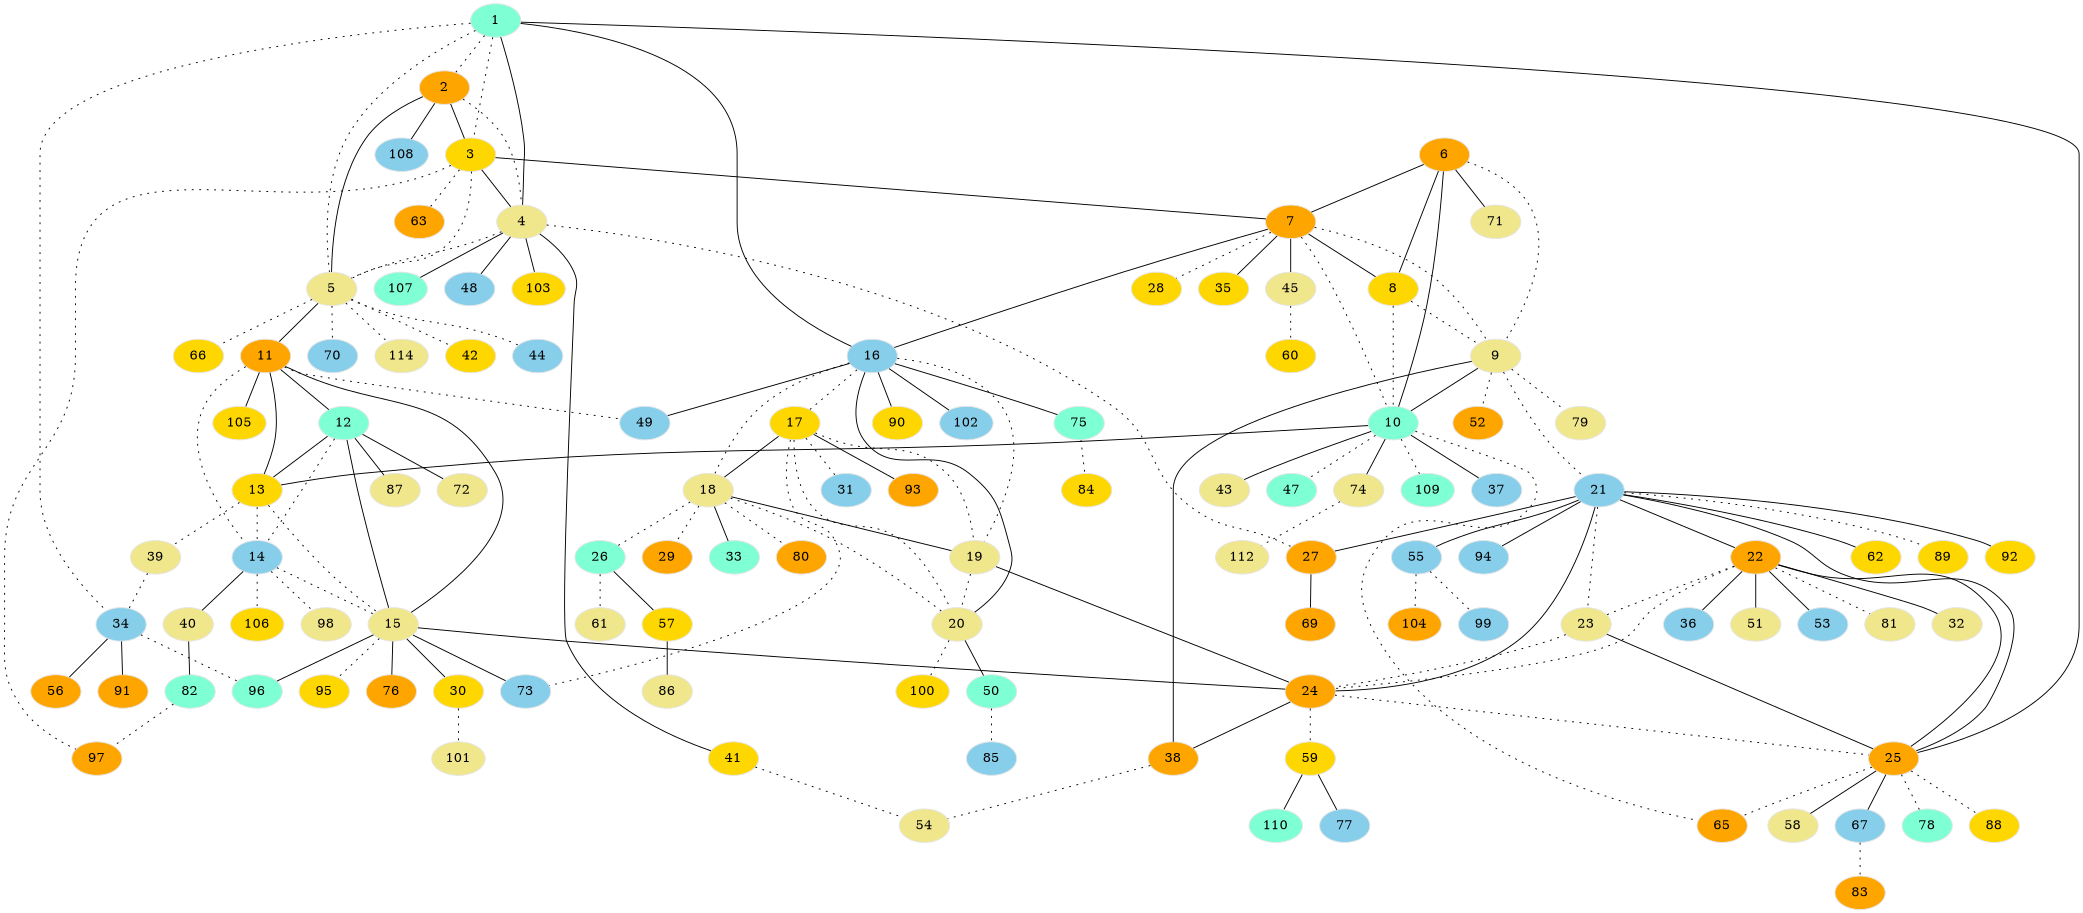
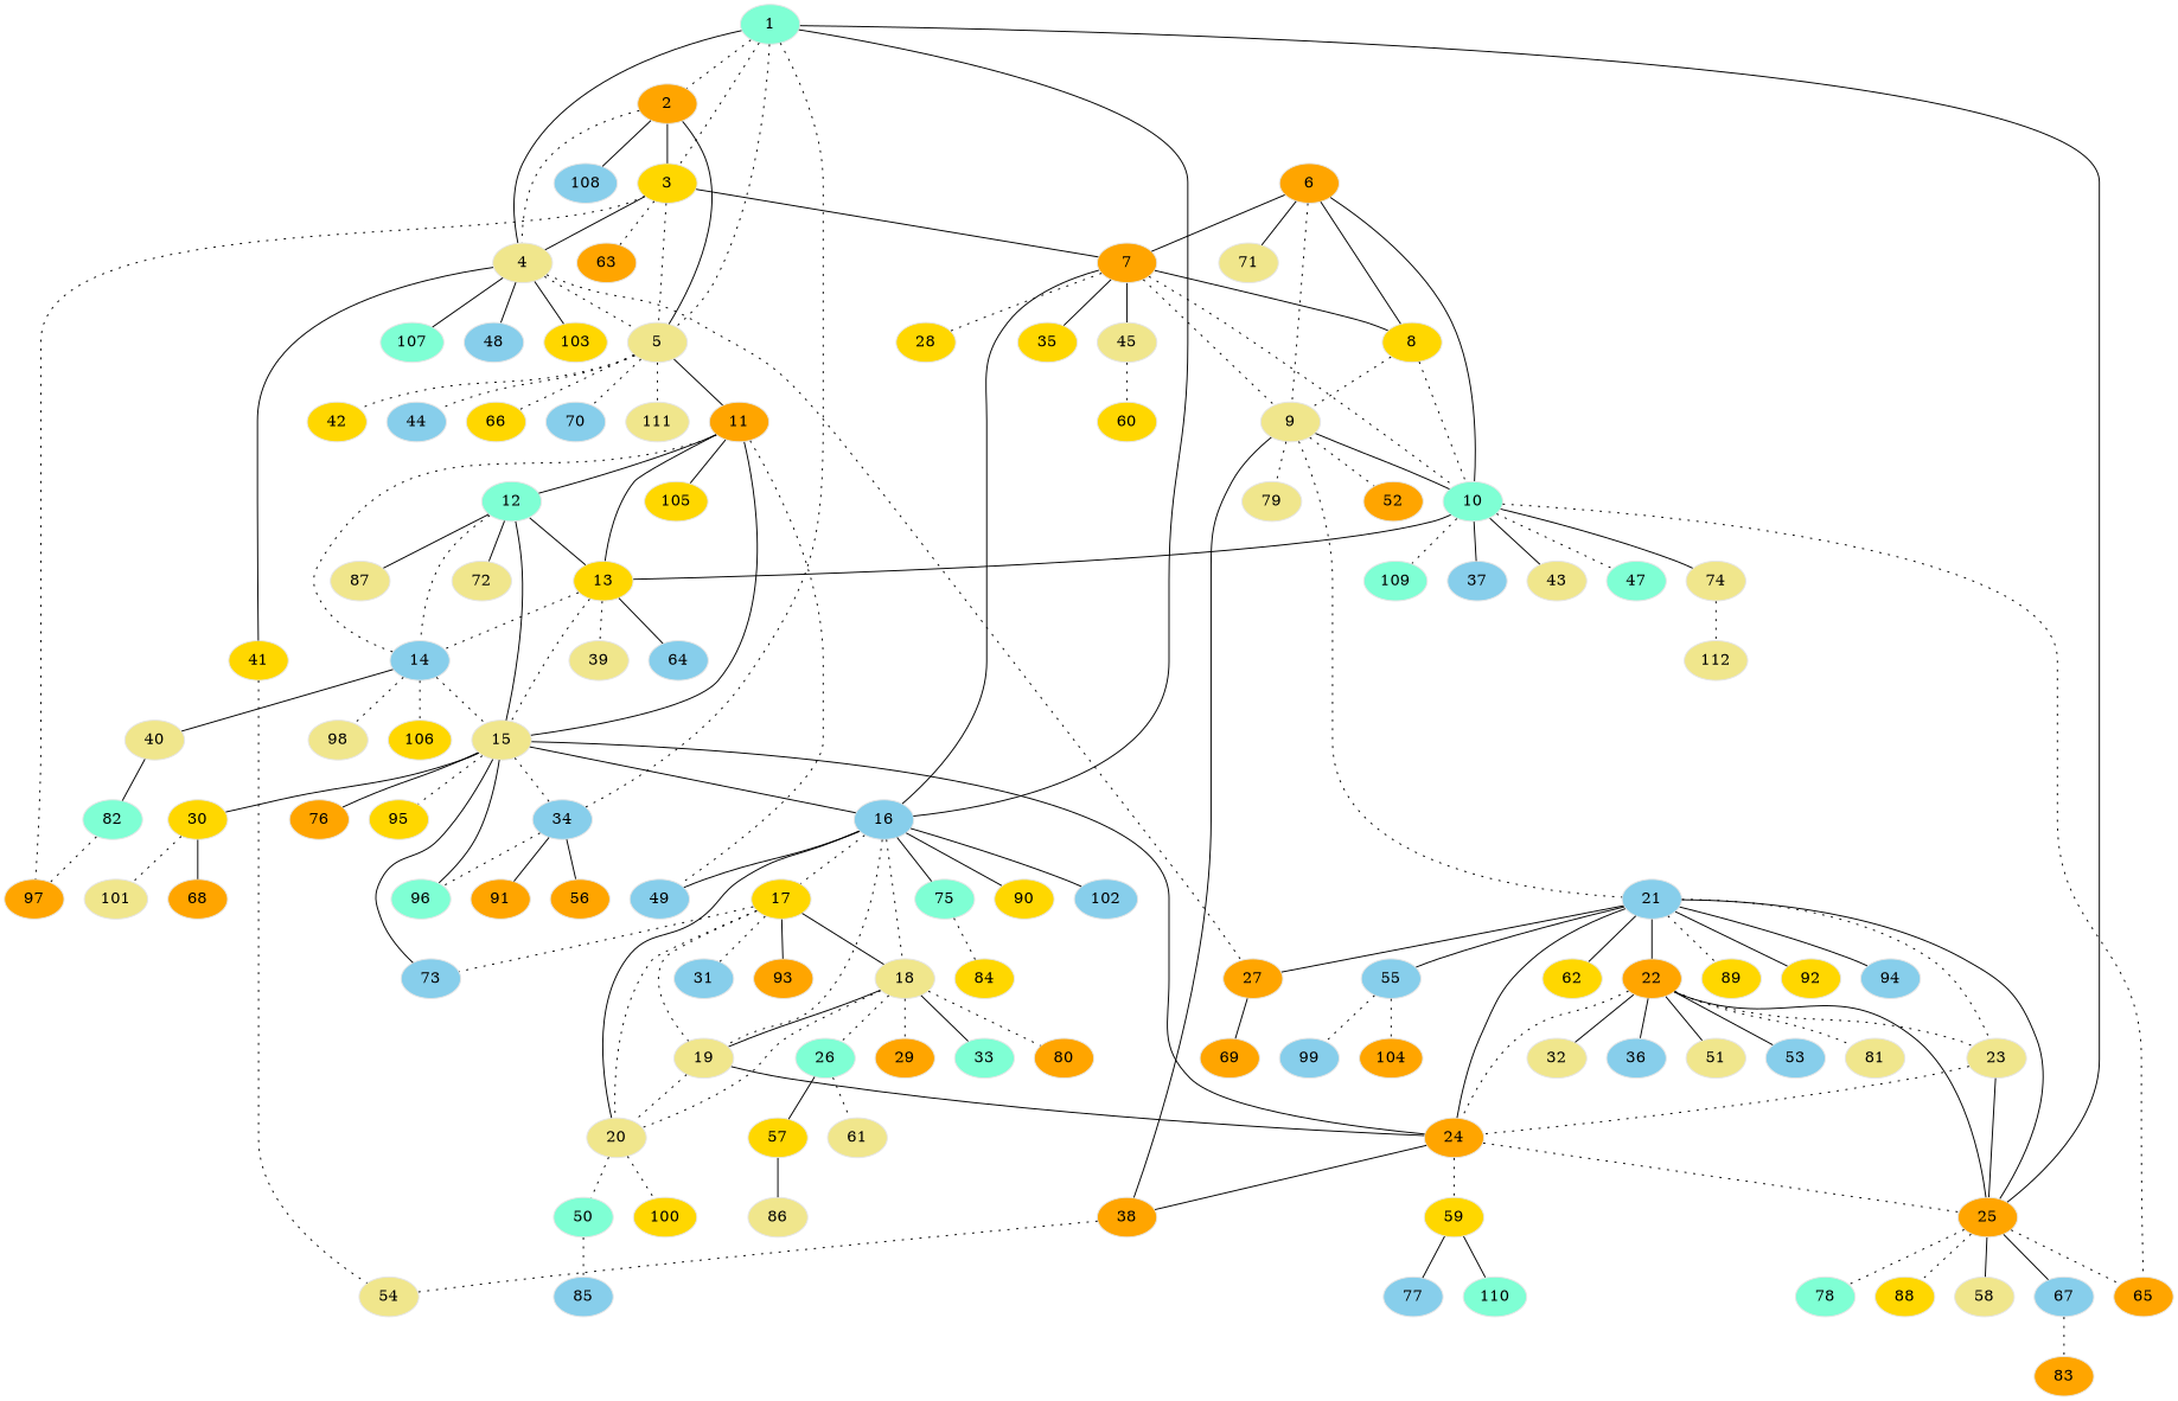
  graph {
    node [color=gray90 fillcolor=khaki style=filled]
    edge [style=solid]
    1 [fillcolor=aquamarine]
    2 [fillcolor=orange]
    3 [fillcolor=gold]
    4
    5
    16 [fillcolor=skyblue]
    25 [fillcolor=orange]
    34 [fillcolor=skyblue]
    108 [fillcolor=skyblue]
    7 [fillcolor=orange]
    63 [fillcolor=orange]
    97 [fillcolor=orange]
    27 [fillcolor=orange]
    41 [fillcolor=gold]
    48 [fillcolor=skyblue]
    103 [fillcolor=gold]
    107 [fillcolor=aquamarine]
    11 [fillcolor=orange]
    42 [fillcolor=gold]
    44 [fillcolor=skyblue]
    66 [fillcolor=gold]
    70 [fillcolor=skyblue]
-   111 [label=114]
+   111
    49 [fillcolor=skyblue]
    17 [fillcolor=gold]
    18
    19
    20
    75 [fillcolor=aquamarine]
    90 [fillcolor=gold]
    102 [fillcolor=skyblue]
    65 [fillcolor=orange]
    58
    67 [fillcolor=skyblue]
    78 [fillcolor=aquamarine]
    88 [fillcolor=gold]
    96 [fillcolor=aquamarine]
    56 [fillcolor=orange]
    91 [fillcolor=orange]
    8 [fillcolor=gold]
    9
    10 [fillcolor=aquamarine]
    28 [fillcolor=gold]
    35 [fillcolor=gold]
    45
    69 [fillcolor=orange]
    54
    13 [fillcolor=gold]
    12 [fillcolor=aquamarine]
    14 [fillcolor=skyblue]
    15
    105 [fillcolor=gold]
    6 [fillcolor=orange]
    71
    21 [fillcolor=skyblue]
    38 [fillcolor=orange]
    52 [fillcolor=orange]
    79
    37 [fillcolor=skyblue]
    43
    47 [fillcolor=aquamarine]
    74
    109 [fillcolor=aquamarine]
    60 [fillcolor=gold]
    24 [fillcolor=orange]
    22 [fillcolor=orange]
    23
    55 [fillcolor=skyblue]
    62 [fillcolor=gold]
    89 [fillcolor=gold]
    92 [fillcolor=gold]
    94 [fillcolor=skyblue]
    39
+   64 [fillcolor=skyblue]
    112
    72
    87
    40
    98
    106 [fillcolor=gold]
    30 [fillcolor=gold]
    73 [fillcolor=skyblue]
    76 [fillcolor=orange]
    95 [fillcolor=gold]
    82 [fillcolor=aquamarine]
    59 [fillcolor=gold]
+   68 [fillcolor=orange]
    101
    31 [fillcolor=skyblue]
    93 [fillcolor=orange]
    26 [fillcolor=aquamarine]
    29 [fillcolor=orange]
    33 [fillcolor=aquamarine]
    80 [fillcolor=orange]
    50 [fillcolor=aquamarine]
    100 [fillcolor=gold]
    84 [fillcolor=gold]
    57 [fillcolor=gold]
    61
    85 [fillcolor=skyblue]
    32
    36 [fillcolor=skyblue]
    51
    53 [fillcolor=skyblue]
    81
    99 [fillcolor=skyblue]
    104 [fillcolor=orange]
    77 [fillcolor=skyblue]
    110 [fillcolor=aquamarine]
    83 [fillcolor=orange]
    86
    1 -- 2 [style=dotted]
    1 -- 3 [style=dotted]
    1 -- 4
    1 -- 5 [style=dotted]
    1 -- 16
    1 -- 25
    1 -- 34 [style=dotted]
    2 -- 3
    2 -- 4 [style=dotted]
    2 -- 5
    2 -- 108
    3 -- 4
    3 -- 5 [style=dotted]
    3 -- 7
    3 -- 63 [style=dotted]
    3 -- 97 [style=dotted]
    4 -- 5 [style=dotted]
    4 -- 27 [style=dotted]
    4 -- 41
    4 -- 48
    4 -- 103
    4 -- 107
    5 -- 11
    5 -- 42 [style=dotted]
    5 -- 44 [style=dotted]
    5 -- 66 [style=dotted]
    5 -- 70 [style=dotted]
    5 -- 111 [style=dotted]
    16 -- 49
    16 -- 17 [style=dotted]
    16 -- 18 [style=dotted]
    16 -- 19 [style=dotted]
    16 -- 20
    16 -- 75
    16 -- 90
    16 -- 102
    25 -- 65 [style=dotted]
    25 -- 58
    25 -- 67
    25 -- 78 [style=dotted]
    25 -- 88 [style=dotted]
    34 -- 96 [style=dotted]
    34 -- 56
    34 -- 91
    7 -- 16
    7 -- 8
    7 -- 9 [style=dotted]
    7 -- 10 [style=dotted]
    7 -- 28 [style=dotted]
    7 -- 35
    7 -- 45
    27 -- 69
    41 -- 54 [style=dotted]
    11 -- 49 [style=dotted]
    11 -- 13
    11 -- 12
    11 -- 14 [style=dotted]
    11 -- 15
    11 -- 105
    17 -- 18
    17 -- 19 [style=dotted]
    17 -- 20 [style=dotted]
    17 -- 73 [style=dotted]
    17 -- 31 [style=dotted]
    17 -- 93
    18 -- 19
    18 -- 20 [style=dotted]
    18 -- 26 [style=dotted]
    18 -- 29 [style=dotted]
    18 -- 33
    18 -- 80 [style=dotted]
    19 -- 20 [style=dotted]
    19 -- 24
-   20 -- 50
+   20 -- 50 [style=dotted]
    20 -- 100 [style=dotted]
    75 -- 84 [style=dotted]
    67 -- 83 [style=dotted]
    8 -- 9 [style=dotted]
    8 -- 10 [style=dotted]
    9 -- 10
    9 -- 21 [style=dotted]
    9 -- 38
    9 -- 52 [style=dotted]
    9 -- 79 [style=dotted]
    10 -- 65 [style=dotted]
    10 -- 13
    10 -- 37
    10 -- 43
    10 -- 47 [style=dotted]
    10 -- 74
    10 -- 109 [style=dotted]
    45 -- 60 [style=dotted]
    13 -- 14 [style=dotted]
    13 -- 15 [style=dotted]
    13 -- 39 [style=dotted]
+   13 -- 64
    12 -- 13
    12 -- 14 [style=dotted]
    12 -- 15
    12 -- 72
    12 -- 87
    14 -- 15 [style=dotted]
    14 -- 40
    14 -- 98 [style=dotted]
    14 -- 106 [style=dotted]
-   39 -- 34 [style=dotted]
+   15 -- 16
+   15 -- 34 [style=dotted]
    15 -- 96
    15 -- 24
    15 -- 30
    15 -- 73
    15 -- 76
    15 -- 95 [style=dotted]
    6 -- 7
    6 -- 8
    6 -- 9 [style=dotted]
    6 -- 10
    6 -- 71
    21 -- 25
    21 -- 27
    21 -- 24
    21 -- 22
    21 -- 23 [style=dotted]
    21 -- 55
    21 -- 62
    21 -- 89 [style=dotted]
    21 -- 92
    21 -- 94
    38 -- 54 [style=dotted]
    74 -- 112 [style=dotted]
    24 -- 25 [style=dotted]
    24 -- 38
    24 -- 59 [style=dotted]
    22 -- 25
    22 -- 24 [style=dotted]
    22 -- 23 [style=dotted]
    22 -- 32
    22 -- 36
    22 -- 51
    22 -- 53
    22 -- 81 [style=dotted]
    23 -- 25
    23 -- 24 [style=dotted]
    55 -- 99 [style=dotted]
    55 -- 104 [style=dotted]
    40 -- 82
+   30 -- 68
    30 -- 101 [style=dotted]
    82 -- 97 [style=dotted]
    59 -- 77
    59 -- 110
    26 -- 57
    26 -- 61 [style=dotted]
    50 -- 85 [style=dotted]
    57 -- 86
  }
